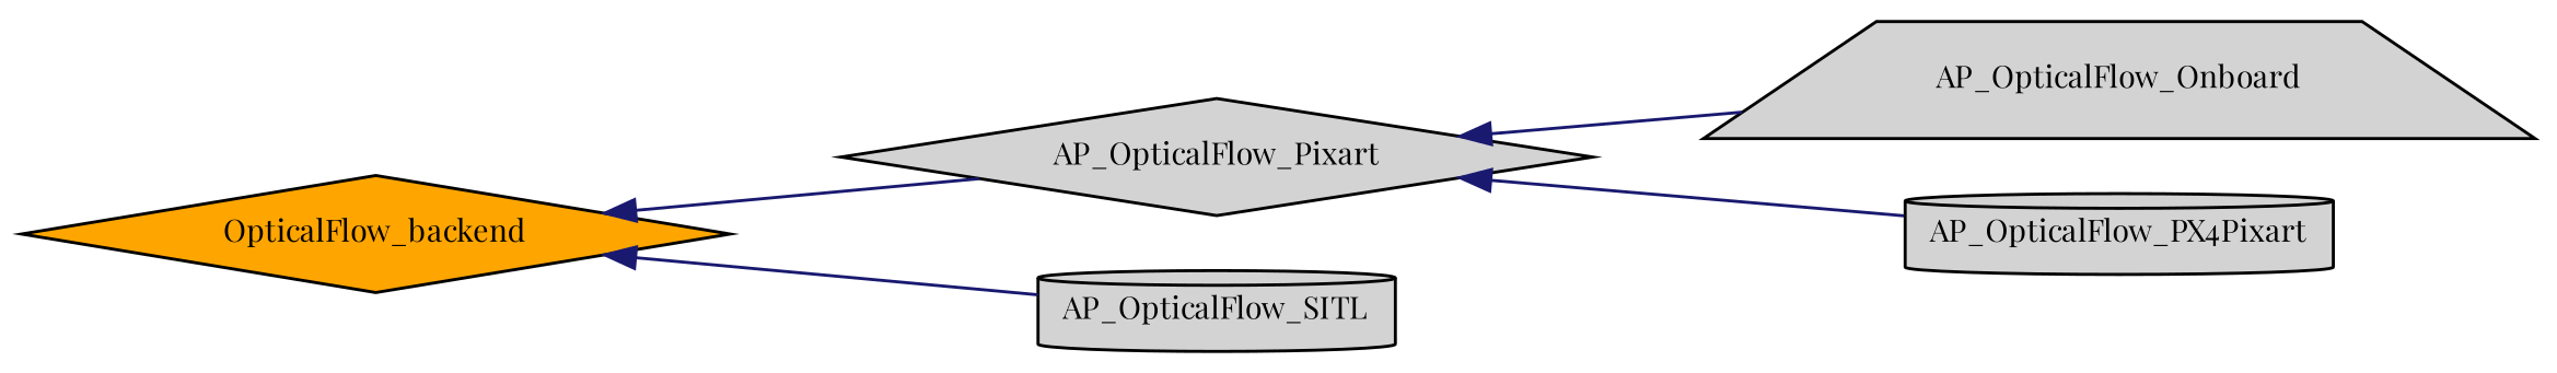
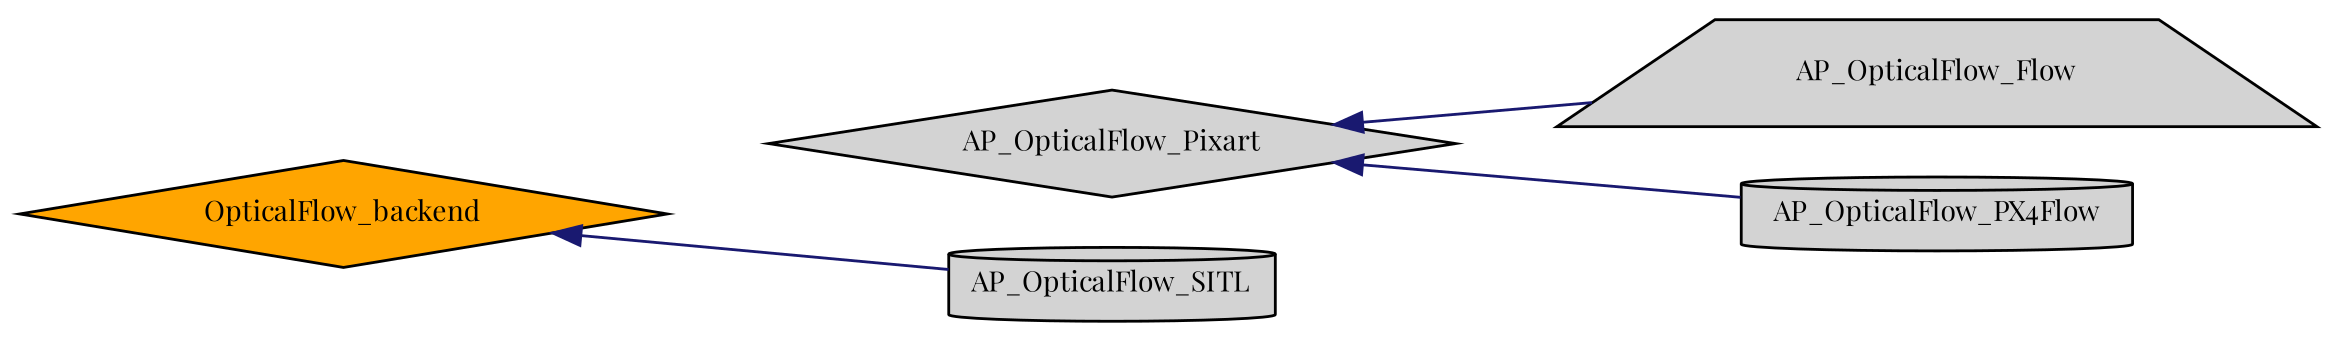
  digraph {
    fontname="Playfair Display"
    rankdir=LR
    node [color=black fillcolor=lightgrey fontname="Playfair Display" fontsize=10 shape=diamond style=filled]
    edge [color=midnightblue dir=back fontname="Playfair Display" fontsize=10 labelfontname=Helvetica labelfontsize=10 style=solid]
    n1 [fillcolor=orange height=0.2 label=OpticalFlow_backend width=0.4]
    n2 [height=0.2 label=AP_OpticalFlow_Pixart width=0.4]
    n3 [height=0.2 label=AP_OpticalFlow_SITL shape=cylinder width=0.4]
-   n4 [height=0.2 label=AP_OpticalFlow_Onboard shape=trapezium width=0.4]
-   n5 [height=0.2 label=AP_OpticalFlow_PX4Pixart shape=cylinder width=0.4]
-   n1 -> n2
+   n4 [height=0.2 label=AP_OpticalFlow_Flow shape=trapezium width=0.4]
+   n5 [height=0.2 label=AP_OpticalFlow_PX4Flow shape=cylinder width=0.4]
    n1 -> n3
    n2 -> n4
    n2 -> n5
  }
